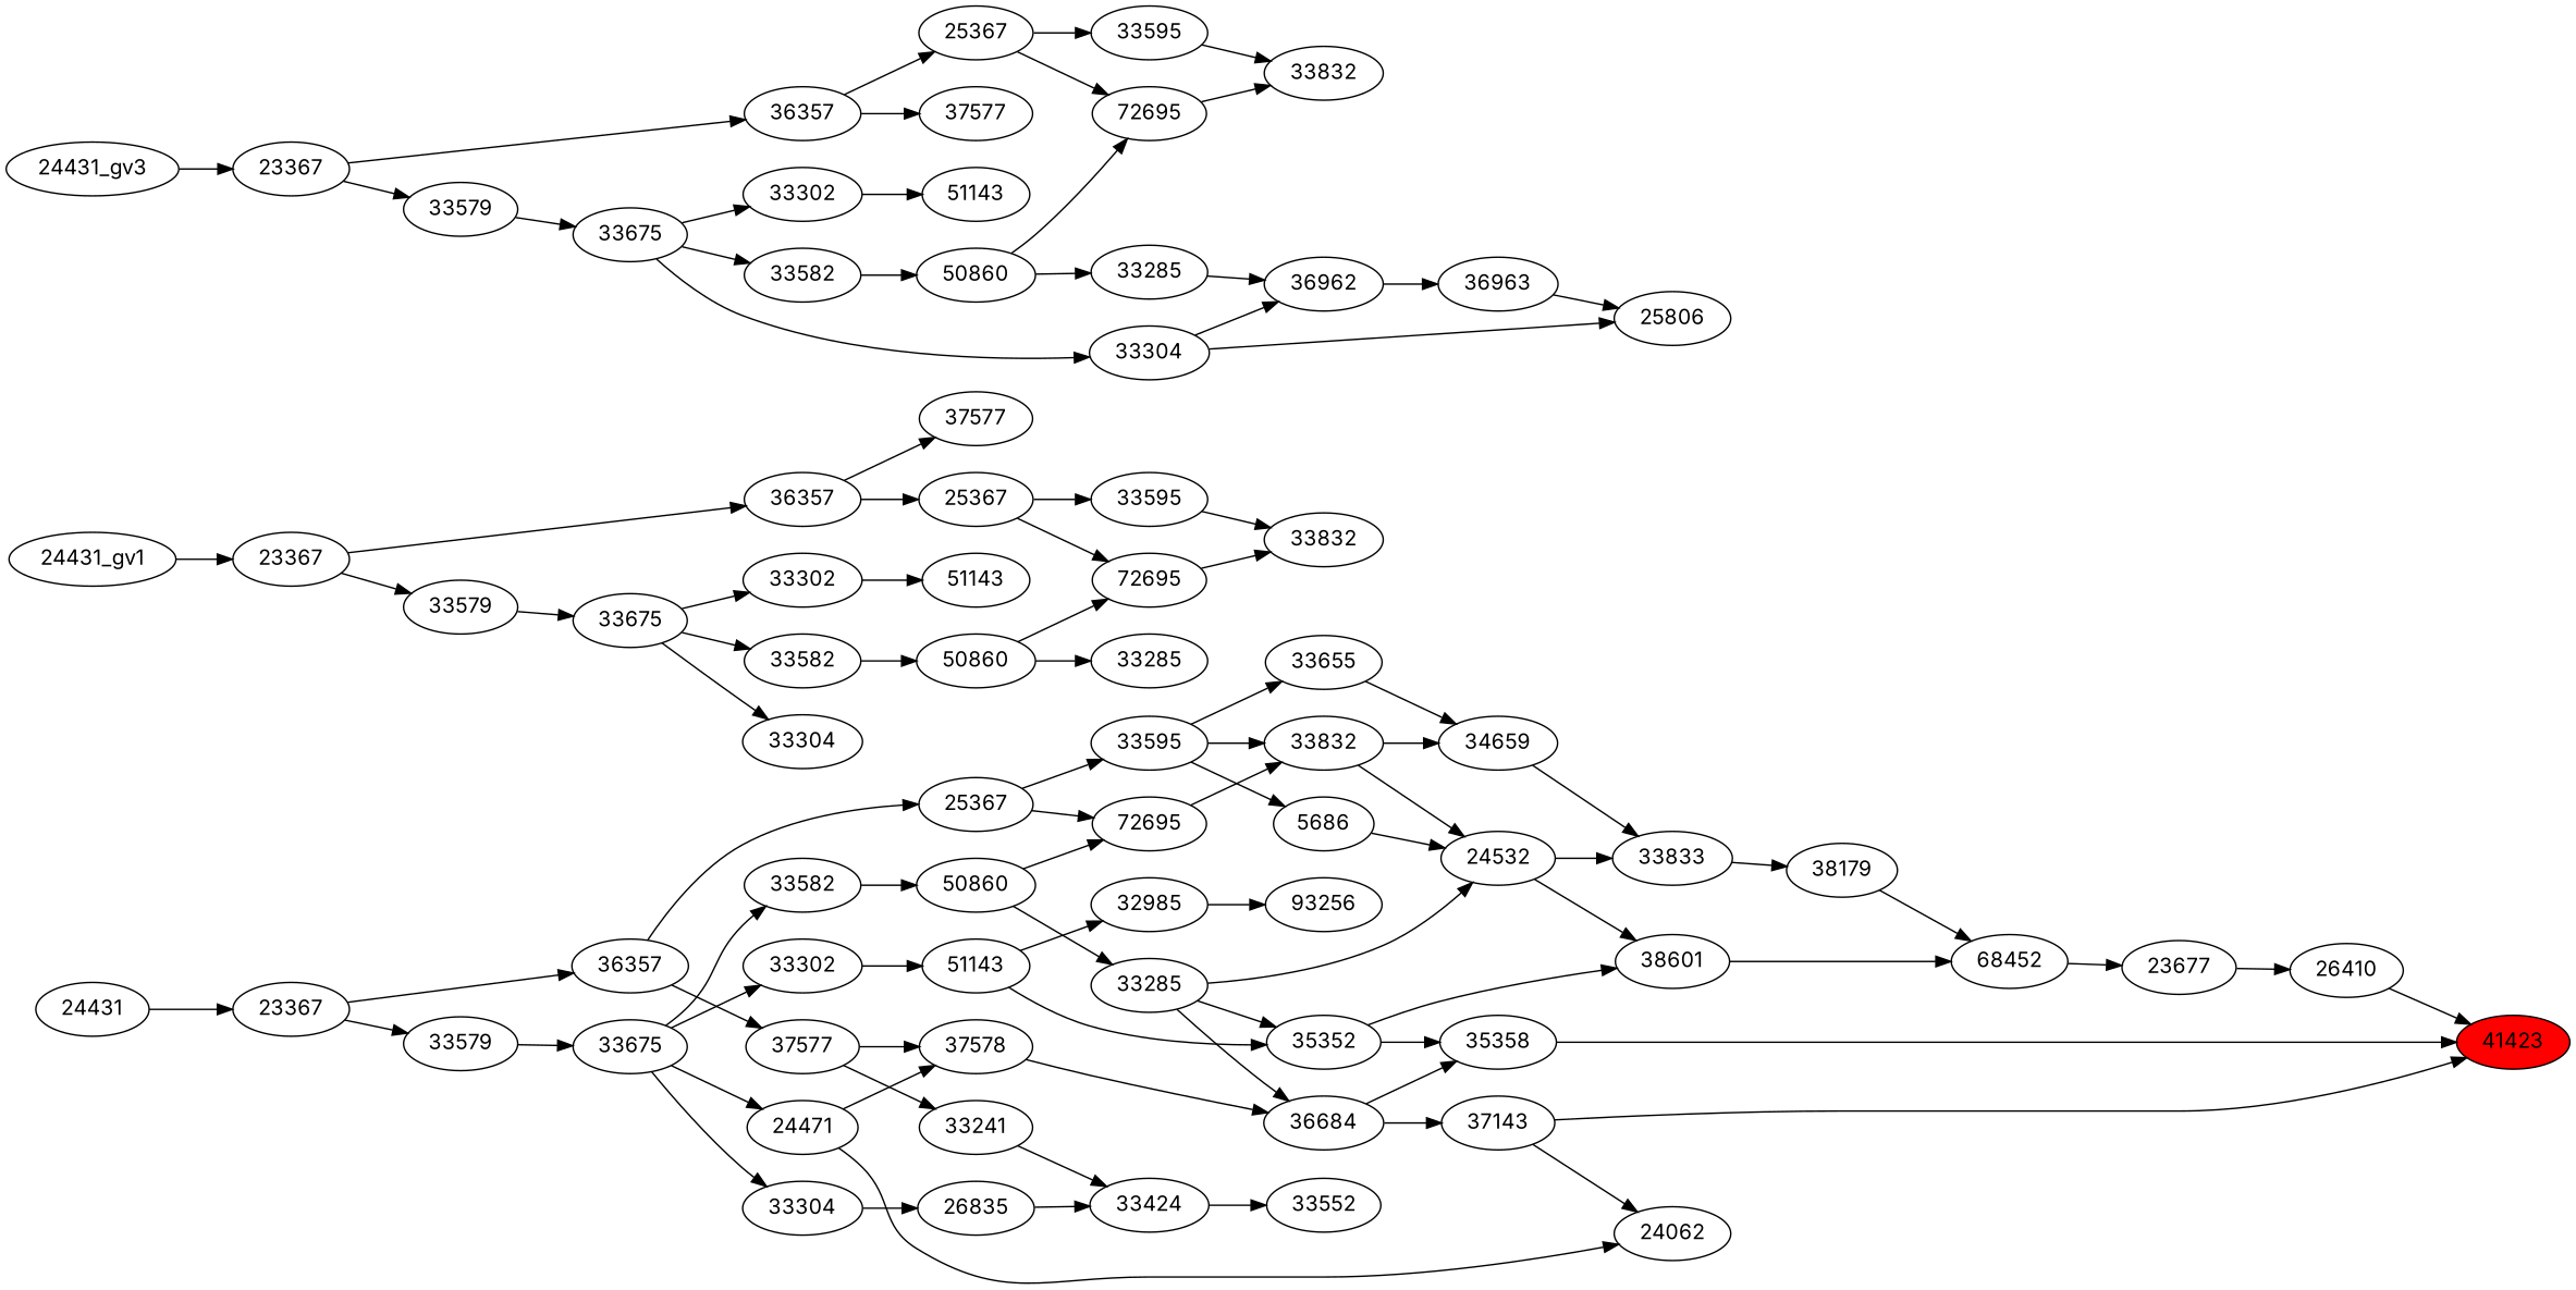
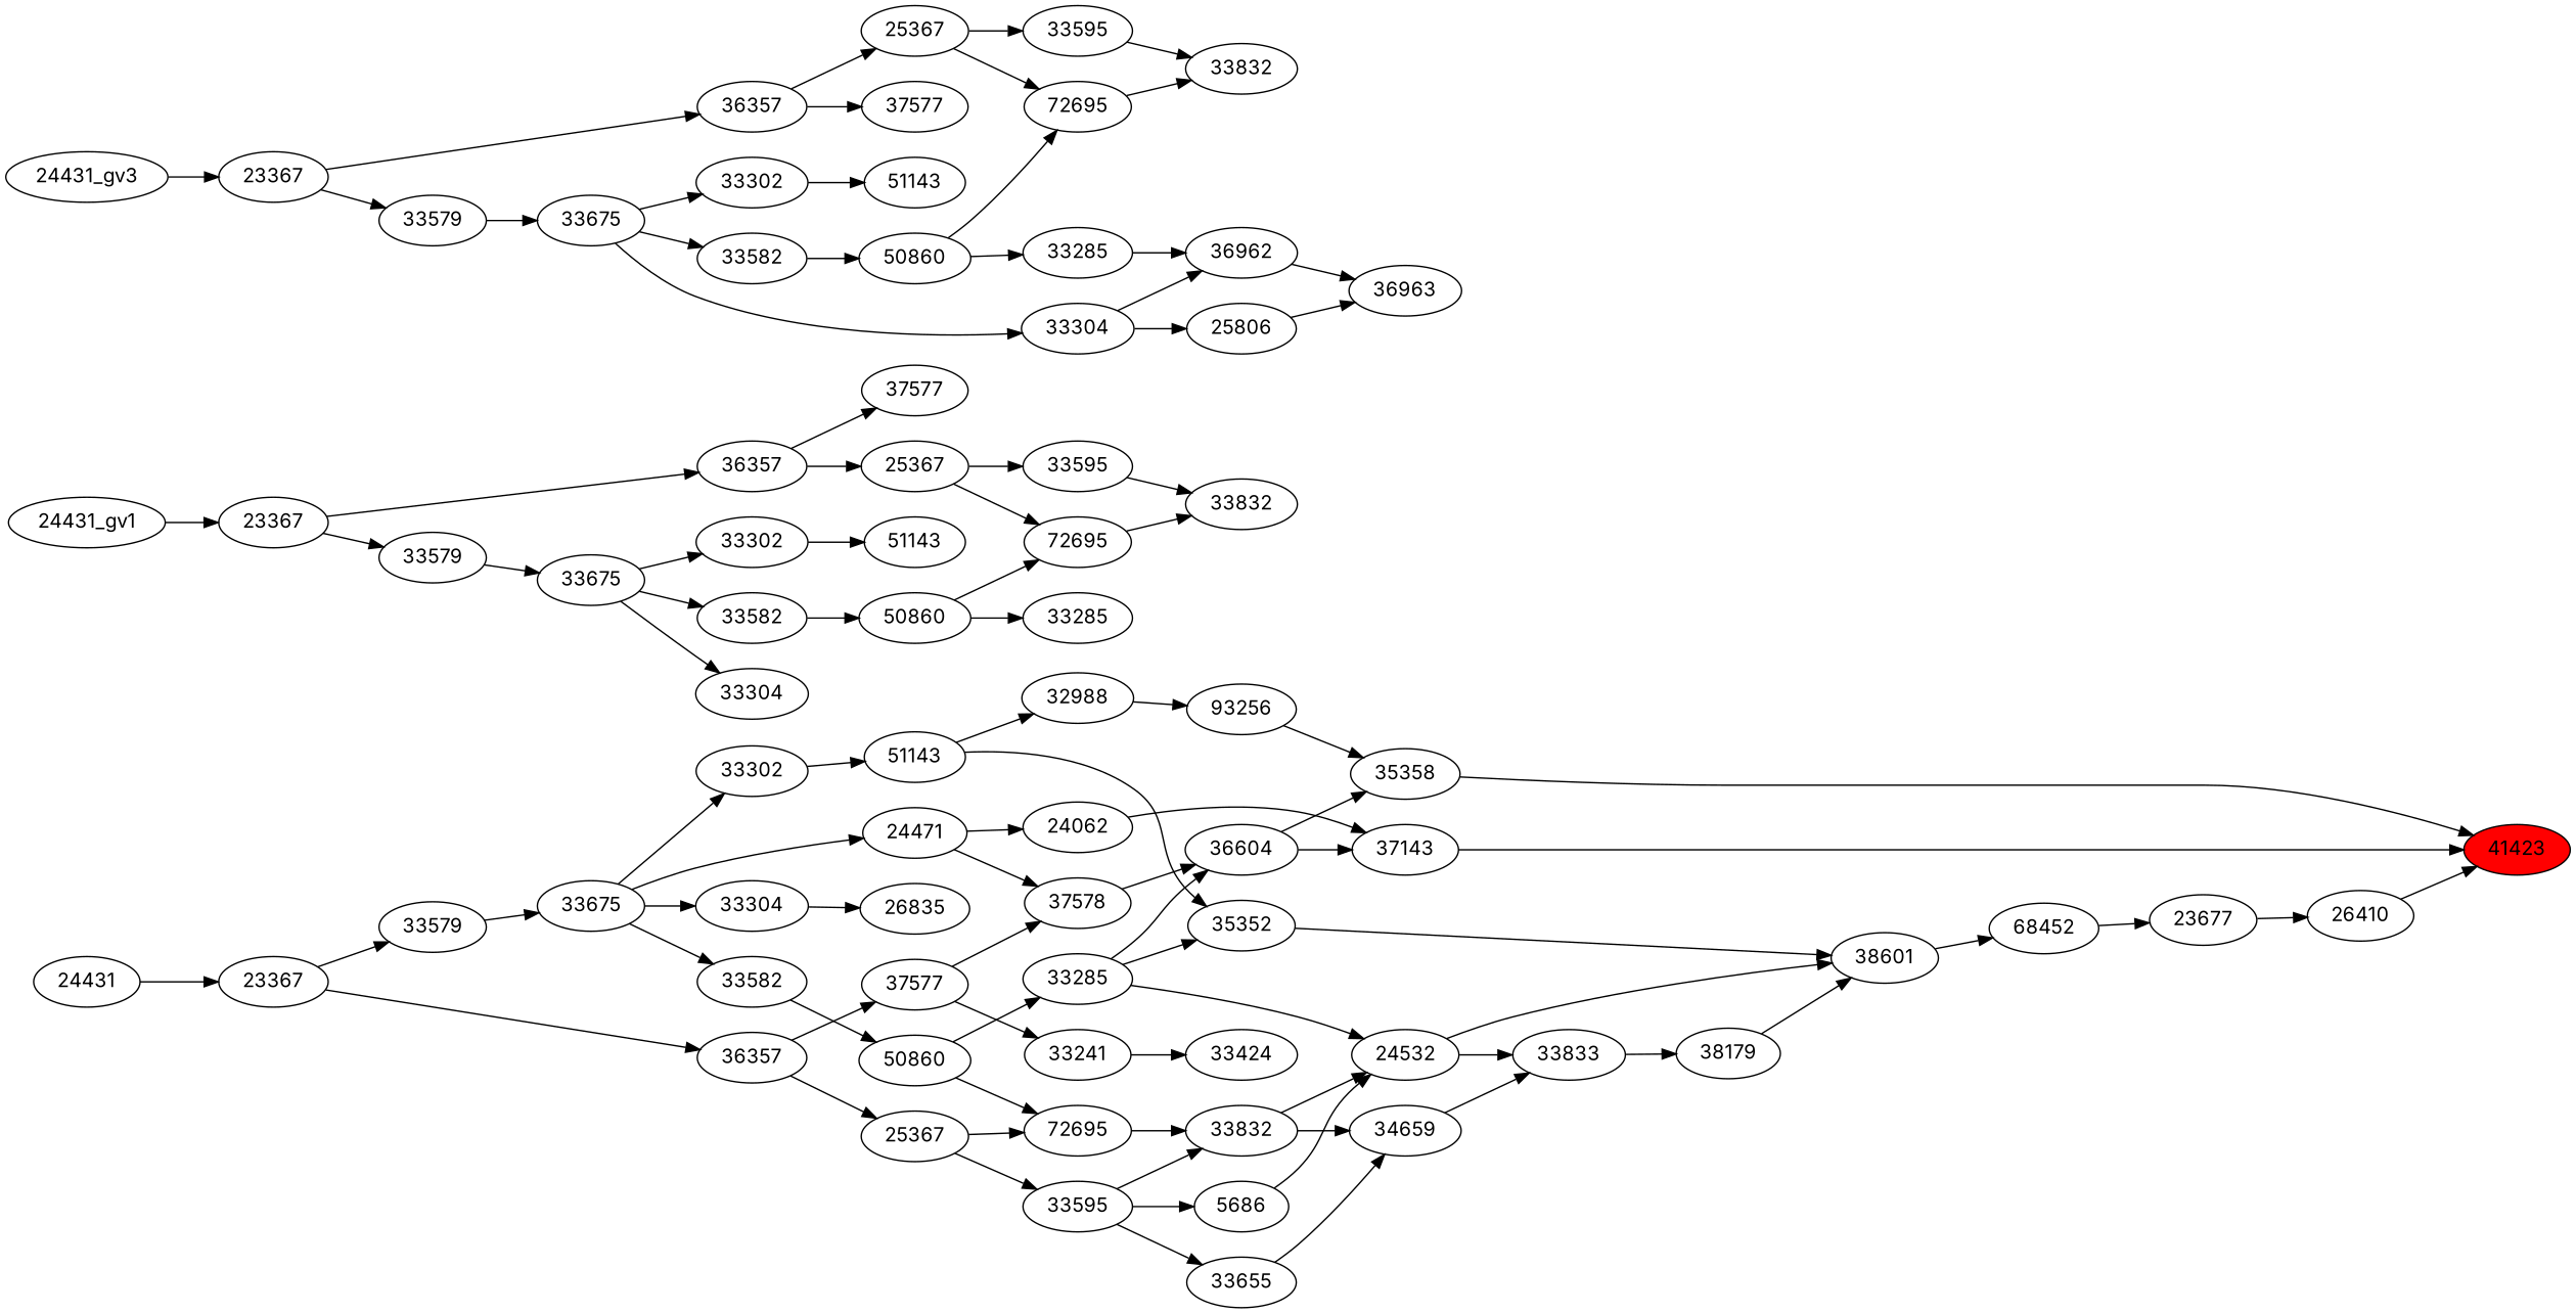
  strict digraph {
    fontname=Inter
    rankdir=LR
    node [fontname=Inter]
    edge [fontname=Inter]
    n1 [fillcolor=red label=41423 style=filled]
    n2 [label=35358]
    n3 [label=26410]
    n4 [label=37143]
-   n5 [label=33552]
    n6 [label=93256]
    n7 [label=23677]
-   n8 [label=36684]
+   n8 [label=36604]
    n9 [label=24062]
    n10 [label=33424]
-   n11 [label=32985]
+   n11 [label=32988]
    n12 [label=68452]
    n13 [label=33285]
    n14 [label=24532]
    n15 [label=35352]
    n16 [label=38601]
    n17 [label=33833]
    n18 [label=37578]
    n19 [label=24471]
    n20 [label=33241]
    n21 [label=26835]
    n22 [label=51143]
    n23 [label=38179]
    n24 [label=50860]
    n25 [label=72695]
    n26 [label=33832]
    n27 [label=37577]
    n28 [label=33675]
    n29 [label=33304]
    n30 [label=33302]
    n31 [label=33582]
    n32 [label=36357]
    n33 [label=25367]
    n34 [label=33595]
    n35 [label=33579]
    n36 [label=34659]
    n37 [label=5686]
    n38 [label=23367]
    n39 [label=33655]
    n40 [label=24431]
    n41 [label=33285]
    n42 [label=50860]
    n43 [label=72695]
    n44 [label=33832]
    n45 [label=51143]
    n46 [label=33302]
    n47 [label=33582]
    n48 [label=37577]
    n49 [label=36357]
    n50 [label=25367]
    n51 [label=33595]
    n52 [label=33675]
    n53 [label=33304]
    n54 [label=33579]
    n55 [label=23367]
    "24431_gv1"
    n57 [label=33285]
    n58 [label=36962]
    n59 [label=36963]
    n60 [label=50860]
    n61 [label=72695]
    n62 [label=33832]
    n63 [label=33595]
    n64 [label=51143]
    n65 [label=33302]
    n66 [label=25806]
    n67 [label=33582]
    n68 [label=25367]
    n69 [label=33675]
    n70 [label=33304]
    n71 [label=36357]
    n72 [label=37577]
    n73 [label=33579]
    n74 [label=23367]
    n75 [label="24431_gv3"]
    subgraph sub_1 {
      n1
      n2
      n3
      n4
-     n5
      n6
      n7
      n8
      n9
      n10
      n11
      n12
      n13
      n14
      n15
      n16
      n17
      n18
      n19
      n20
      n21
      n22
      n23
      n24
      n25
      n26
      n27
      n28
      n29
      n30
      n31
      n32
      n33
      n34
      n35
      n36
      n37
      n38
      n39
      n40
    }
    subgraph sub_2 {
      n41
      n42
      n43
      n44
      n45
      n46
      n47
      n48
      n49
      n50
      n51
      n52
      n53
      n54
      n55
      "24431_gv1"
    }
    subgraph sub_3 {
      n57
      n58
      n59
      n60
      n61
      n62
      n63
      n64
      n65
      n66
      n67
      n68
      n69
      n70
      n71
      n72
      n73
      n74
      n75
    }
    n2 -> n1
    n3 -> n1
    n4 -> n1
-   n15 -> n2
+   n6 -> n2
    n7 -> n3
    n8 -> n2
    n8 -> n4
-   n4 -> n9
-   n10 -> n5
+   n9 -> n4
    n11 -> n6
    n12 -> n7
    n13 -> n8
    n13 -> n14
    n13 -> n15
    n14 -> n16
    n14 -> n17
    n15 -> n16
    n16 -> n12
    n17 -> n23
    n18 -> n8
    n19 -> n9
    n19 -> n18
    n20 -> n10
-   n21 -> n10
    n22 -> n11
    n22 -> n15
-   n23 -> n12
+   n23 -> n16
    n24 -> n13
    n24 -> n25
    n25 -> n26
    n26 -> n14
    n26 -> n36
    n27 -> n18
    n27 -> n20
    n28 -> n19
    n28 -> n29
    n28 -> n30
    n28 -> n31
    n29 -> n21
    n30 -> n22
    n31 -> n24
    n32 -> n27
    n32 -> n33
    n33 -> n25
    n33 -> n34
    n34 -> n26
    n34 -> n37
    n34 -> n39
    n35 -> n28
    n36 -> n17
    n37 -> n14
    n38 -> n32
    n38 -> n35
    n39 -> n36
    n40 -> n38
    n42 -> n41
    n42 -> n43
    n43 -> n44
    n46 -> n45
    n47 -> n42
    n49 -> n48
    n49 -> n50
    n50 -> n43
    n50 -> n51
    n51 -> n44
    n52 -> n46
    n52 -> n47
    n52 -> n53
    n54 -> n52
    n55 -> n49
    n55 -> n54
    "24431_gv1" -> n55
    n57 -> n58
    n58 -> n59
    n60 -> n57
    n60 -> n61
    n61 -> n62
    n63 -> n62
    n65 -> n64
-   n59 -> n66
+   n66 -> n59
    n67 -> n60
    n68 -> n61
    n68 -> n63
    n69 -> n65
    n69 -> n67
    n69 -> n70
    n70 -> n58
    n70 -> n66
    n71 -> n68
    n71 -> n72
    n73 -> n69
    n74 -> n71
    n74 -> n73
    n75 -> n74
  }
